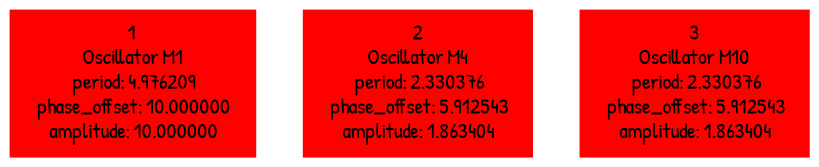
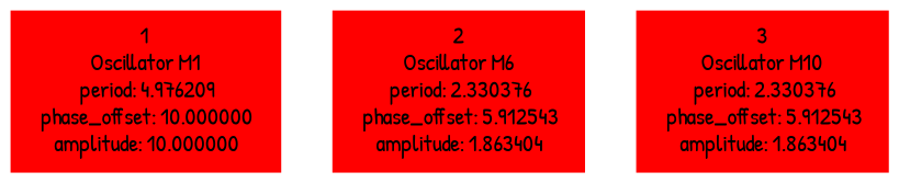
  digraph {
    forcelabels=true
    fontname="Patrick Hand"
    node [color=red fontsize=8 shape=box style=filled fontname="Patrick Hand"]
    n1 [label=<1<BR />Oscillator M1<BR /> period: 4.976209<BR /> phase_offset: 10.000000<BR /> amplitude: 10.000000>]
-   n2 [label=<2<BR />Oscillator M4<BR /> period: 2.330376<BR /> phase_offset: 5.912543<BR /> amplitude: 1.863404>]
+   n2 [label=<2<BR />Oscillator M6<BR /> period: 2.330376<BR /> phase_offset: 5.912543<BR /> amplitude: 1.863404>]
    n3 [label=<3<BR />Oscillator M10<BR /> period: 2.330376<BR /> phase_offset: 5.912543<BR /> amplitude: 1.863404>]
  }
